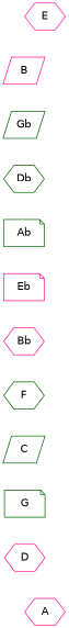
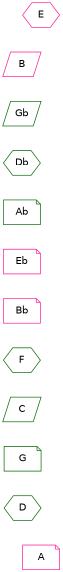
  graph {
    mindist=.1
    node [color=darkgreen fontname=Helvetica margin=0 shape=hexagon]
    edge [style=invis]
    E [color=deeppink]
    B [color=deeppink shape=parallelogram]
    Gb [shape=parallelogram]
    Db
    Ab [shape=note]
    Eb [color=deeppink shape=note]
-   Bb [color=deeppink]
+   Bb [color=deeppink shape=note]
    F
    C [shape=parallelogram]
    G [shape=note]
-   D [color=deeppink]
-   A [color=deeppink]
+   D
+   A [color=deeppink shape=note]
    subgraph sub_1 {
      E
      B
      Gb
      Db
      Ab
      Eb
      Bb
      F
      C
      G
      D
      A
    }
    E -- B
    B -- Gb
    Gb -- Db
    Db -- Ab
    Ab -- Eb
    Eb -- Bb
    Bb -- F
    F -- C
    C -- G
    G -- D
    D -- A
    A -- E
  }
